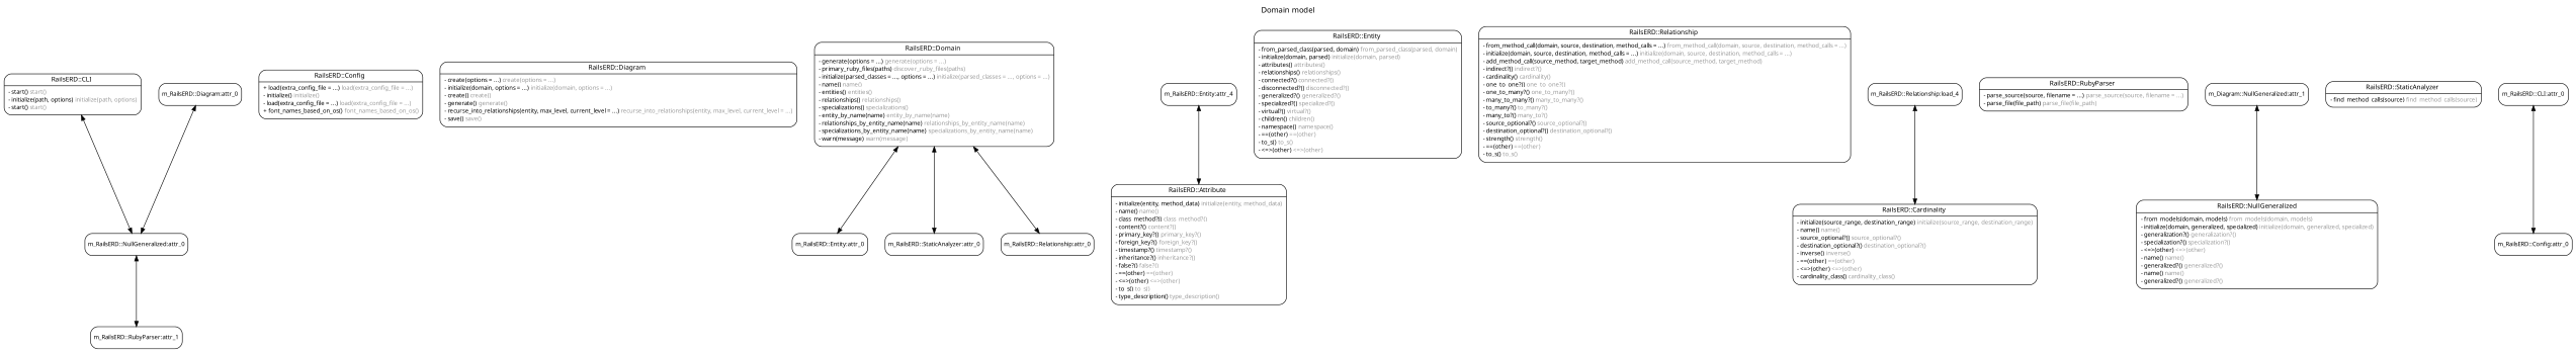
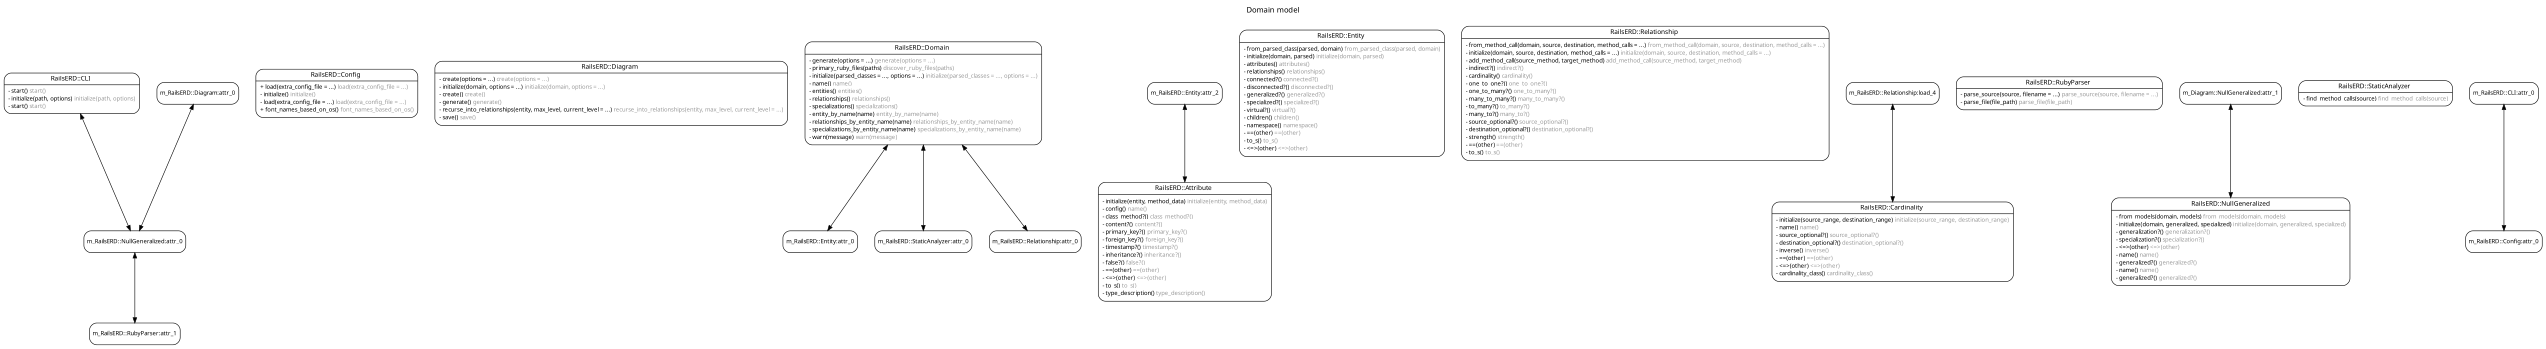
  digraph {
    concentrate=true
    fontname="Arial BoldMT"
    fontsize=13
    label="Domain model\n\n"
    labelloc=t
    nodesep=0.4
    rankdir=TB
    ranksep=0.5
    splines=spline
    node [fontname=ArialMT fontsize=10 margin="0.07,0.05" penwidth=1.0 shape=Mrecord]
    edge [arrowhead=normal arrowsize=0.9 arrowtail=normal dir=both fontname=ArialMT fontsize=7 labelangle=32 labeldistance=1.8 penwidth=1.0 weight=1.0]
    n1 [height=0.96042 label=<{<table border="0" align="center" cellspacing="0.5" cellpadding="0" width="134">   <tr><td align="center" valign="bottom" width="130"><font face="Arial BoldMT" point-size="11">RailsERD::CLI</font></td></tr> </table> | <table border="0" align="left" cellspacing="2" cellpadding="0" width="134">   <tr><td align="left" width="130" port="attr_0">- start() <font face="Arial ItalicMT" color="grey60">start()</font></td></tr>   <tr><td align="left" width="130" port="attr_1">- initialize(path, options) <font face="Arial ItalicMT" color="grey60">initialize(path, options)</font></td></tr>   <tr><td align="left" width="130" port="attr_2">- start() <font face="Arial ItalicMT" color="grey60">start()</font></td></tr> </table> }> width=3.0289]
    n2 [height=0.51389 label="m_RailsERD::NullGeneralized:attr_0" width=1.8796]
    n3 [height=0.51389 label="m_RailsERD::RubyParser:attr_1" width=2.1296]
    n4 [height=1.1444 label=<{<table border="0" align="center" cellspacing="0.5" cellpadding="0" width="134">   <tr><td align="center" valign="bottom" width="130"><font face="Arial BoldMT" point-size="11">RailsERD::Config</font></td></tr> </table> | <table border="0" align="left" cellspacing="2" cellpadding="0" width="134">   <tr><td align="left" width="130" port="attr_0">+ load(extra_config_file = ...) <font face="Arial ItalicMT" color="grey60">load(extra_config_file = ...)</font></td></tr>   <tr><td align="left" width="130" port="attr_1">- initialize() <font face="Arial ItalicMT" color="grey60">initialize()</font></td></tr>   <tr><td align="left" width="130" port="attr_2">- load(extra_config_file = ...) <font face="Arial ItalicMT" color="grey60">load(extra_config_file = ...)</font></td></tr>   <tr><td align="left" width="130" port="attr_3">+ font_names_based_on_os() <font face="Arial ItalicMT" color="grey60">font_names_based_on_os()</font></td></tr> </table> }> width=3.6956]
    n5 [height=1.5125 label=<{<table border="0" align="center" cellspacing="0.5" cellpadding="0" width="134">   <tr><td align="center" valign="bottom" width="130"><font face="Arial BoldMT" point-size="11">RailsERD::Diagram</font></td></tr> </table> | <table border="0" align="left" cellspacing="2" cellpadding="0" width="134">   <tr><td align="left" width="130" port="attr_0">- create(options = ...) <font face="Arial ItalicMT" color="grey60">create(options = ...)</font></td></tr>   <tr><td align="left" width="130" port="attr_1">- initialize(domain, options = ...) <font face="Arial ItalicMT" color="grey60">initialize(domain, options = ...)</font></td></tr>   <tr><td align="left" width="130" port="attr_2">- create() <font face="Arial ItalicMT" color="grey60">create()</font></td></tr>   <tr><td align="left" width="130" port="attr_3">- generate() <font face="Arial ItalicMT" color="grey60">generate()</font></td></tr>   <tr><td align="left" width="130" port="attr_4">- recurse_into_relationships(entity, max_level, current_level = ...) <font face="Arial ItalicMT" color="grey60">recurse_into_relationships(entity, max_level, current_level = ...)</font></td></tr>   <tr><td align="left" width="130" port="attr_5">- save() <font face="Arial ItalicMT" color="grey60">save()</font></td></tr> </table> }> width=7.9456]
    n6 [height=2.4326 label=<{<table border="0" align="center" cellspacing="0.5" cellpadding="0" width="134">   <tr><td align="center" valign="bottom" width="130"><font face="Arial BoldMT" point-size="11">RailsERD::Domain</font></td></tr> </table> | <table border="0" align="left" cellspacing="2" cellpadding="0" width="134">   <tr><td align="left" width="130" port="attr_0">- generate(options = ...) <font face="Arial ItalicMT" color="grey60">generate(options = ...)</font></td></tr>   <tr><td align="left" width="130" port="attr_1">- primary_ruby_files(paths) <font face="Arial ItalicMT" color="grey60">discover_ruby_files(paths)</font></td></tr>   <tr><td align="left" width="130" port="attr_2">- initialize(parsed_classes = ..., options = ...) <font face="Arial ItalicMT" color="grey60">initialize(parsed_classes = ..., options = ...)</font></td></tr>   <tr><td align="left" width="130" port="attr_3">- name() <font face="Arial ItalicMT" color="grey60">name()</font></td></tr>   <tr><td align="left" width="130" port="attr_4">- entities() <font face="Arial ItalicMT" color="grey60">entities()</font></td></tr>   <tr><td align="left" width="130" port="attr_5">- relationships() <font face="Arial ItalicMT" color="grey60">relationships()</font></td></tr>   <tr><td align="left" width="130" port="attr_6">- specializations() <font face="Arial ItalicMT" color="grey60">specializations()</font></td></tr>   <tr><td align="left" width="130" port="attr_7">- entity_by_name(name) <font face="Arial ItalicMT" color="grey60">entity_by_name(name)</font></td></tr>   <tr><td align="left" width="130" port="attr_8">- relationships_by_entity_name(name) <font face="Arial ItalicMT" color="grey60">relationships_by_entity_name(name)</font></td></tr>   <tr><td align="left" width="130" port="attr_9">- specializations_by_entity_name(name) <font face="Arial ItalicMT" color="grey60">specializations_by_entity_name(name)</font></td></tr>   <tr><td align="left" width="130" port="attr_10">- warn(message) <font face="Arial ItalicMT" color="grey60">warn(message)</font></td></tr> </table> }> width=5.5706]
    n7 [height=0.51389 label="m_RailsERD::Entity:attr_0" width=1.765]
    n8 [height=0.51389 label="m_RailsERD::StaticAnalyzer:attr_0" width=2.2963]
    n9 [height=0.51389 label="m_RailsERD::Relationship:attr_0" width=2.1608]
-   n10 [height=2.8007 label=<{<table border="0" align="center" cellspacing="0.5" cellpadding="0" width="134">   <tr><td align="center" valign="bottom" width="130"><font face="Arial BoldMT" point-size="11">RailsERD::Attribute</font></td></tr> </table> | <table border="0" align="left" cellspacing="2" cellpadding="0" width="134">   <tr><td align="left" width="130" port="attr_0">- initialize(entity, method_data) <font face="Arial ItalicMT" color="grey60">initialize(entity, method_data)</font></td></tr>   <tr><td align="left" width="130" port="attr_1">- name() <font face="Arial ItalicMT" color="grey60">name()</font></td></tr>   <tr><td align="left" width="130" port="attr_2">- class_method?() <font face="Arial ItalicMT" color="grey60">class_method?()</font></td></tr>   <tr><td align="left" width="130" port="attr_3">- content?() <font face="Arial ItalicMT" color="grey60">content?()</font></td></tr>   <tr><td align="left" width="130" port="attr_4">- primary_key?() <font face="Arial ItalicMT" color="grey60">primary_key?()</font></td></tr>   <tr><td align="left" width="130" port="attr_5">- foreign_key?() <font face="Arial ItalicMT" color="grey60">foreign_key?()</font></td></tr>   <tr><td align="left" width="130" port="attr_6">- timestamp?() <font face="Arial ItalicMT" color="grey60">timestamp?()</font></td></tr>   <tr><td align="left" width="130" port="attr_7">- inheritance?() <font face="Arial ItalicMT" color="grey60">inheritance?()</font></td></tr>   <tr><td align="left" width="130" port="attr_8">- false?() <font face="Arial ItalicMT" color="grey60">false?()</font></td></tr>   <tr><td align="left" width="130" port="attr_9">- ==(other) <font face="Arial ItalicMT" color="grey60">==(other)</font></td></tr>   <tr><td align="left" width="130" port="attr_10">- &lt;=&gt;(other) <font face="Arial ItalicMT" color="grey60">&lt;=&gt;(other)</font></td></tr>   <tr><td align="left" width="130" port="attr_11">- to_s() <font face="Arial ItalicMT" color="grey60">to_s()</font></td></tr>   <tr><td align="left" width="130" port="attr_12">- type_description() <font face="Arial ItalicMT" color="grey60">type_description()</font></td></tr> </table> }> width=3.8206]
+   n10 [height=2.8007 label=<{<table border="0" align="center" cellspacing="0.5" cellpadding="0" width="134">   <tr><td align="center" valign="bottom" width="130"><font face="Arial BoldMT" point-size="11">RailsERD::Attribute</font></td></tr> </table> | <table border="0" align="left" cellspacing="2" cellpadding="0" width="134">   <tr><td align="left" width="130" port="attr_0">- initialize(entity, method_data) <font face="Arial ItalicMT" color="grey60">initialize(entity, method_data)</font></td></tr>   <tr><td align="left" width="130" port="attr_1">- config() <font face="Arial ItalicMT" color="grey60">name()</font></td></tr>   <tr><td align="left" width="130" port="attr_2">- class_method?() <font face="Arial ItalicMT" color="grey60">class_method?()</font></td></tr>   <tr><td align="left" width="130" port="attr_3">- content?() <font face="Arial ItalicMT" color="grey60">content?()</font></td></tr>   <tr><td align="left" width="130" port="attr_4">- primary_key?() <font face="Arial ItalicMT" color="grey60">primary_key?()</font></td></tr>   <tr><td align="left" width="130" port="attr_5">- foreign_key?() <font face="Arial ItalicMT" color="grey60">foreign_key?()</font></td></tr>   <tr><td align="left" width="130" port="attr_6">- timestamp?() <font face="Arial ItalicMT" color="grey60">timestamp?()</font></td></tr>   <tr><td align="left" width="130" port="attr_7">- inheritance?() <font face="Arial ItalicMT" color="grey60">inheritance?()</font></td></tr>   <tr><td align="left" width="130" port="attr_8">- false?() <font face="Arial ItalicMT" color="grey60">false?()</font></td></tr>   <tr><td align="left" width="130" port="attr_9">- ==(other) <font face="Arial ItalicMT" color="grey60">==(other)</font></td></tr>   <tr><td align="left" width="130" port="attr_10">- &lt;=&gt;(other) <font face="Arial ItalicMT" color="grey60">&lt;=&gt;(other)</font></td></tr>   <tr><td align="left" width="130" port="attr_11">- to_s() <font face="Arial ItalicMT" color="grey60">to_s()</font></td></tr>   <tr><td align="left" width="130" port="attr_12">- type_description() <font face="Arial ItalicMT" color="grey60">type_description()</font></td></tr> </table> }> width=3.8206]
    n11 [height=2.9847 label=<{<table border="0" align="center" cellspacing="0.5" cellpadding="0" width="134">   <tr><td align="center" valign="bottom" width="130"><font face="Arial BoldMT" point-size="11">RailsERD::Entity</font></td></tr> </table> | <table border="0" align="left" cellspacing="2" cellpadding="0" width="134">   <tr><td align="left" width="130" port="attr_0">- from_parsed_class(parsed, domain) <font face="Arial ItalicMT" color="grey60">from_parsed_class(parsed, domain)</font></td></tr>   <tr><td align="left" width="130" port="attr_1">- initialize(domain, parsed) <font face="Arial ItalicMT" color="grey60">initialize(domain, parsed)</font></td></tr>   <tr><td align="left" width="130" port="attr_2">- attributes() <font face="Arial ItalicMT" color="grey60">attributes()</font></td></tr>   <tr><td align="left" width="130" port="attr_3">- relationships() <font face="Arial ItalicMT" color="grey60">relationships()</font></td></tr>   <tr><td align="left" width="130" port="attr_4">- connected?() <font face="Arial ItalicMT" color="grey60">connected?()</font></td></tr>   <tr><td align="left" width="130" port="attr_5">- disconnected?() <font face="Arial ItalicMT" color="grey60">disconnected?()</font></td></tr>   <tr><td align="left" width="130" port="attr_6">- generalized?() <font face="Arial ItalicMT" color="grey60">generalized?()</font></td></tr>   <tr><td align="left" width="130" port="attr_7">- specialized?() <font face="Arial ItalicMT" color="grey60">specialized?()</font></td></tr>   <tr><td align="left" width="130" port="attr_8">- virtual?() <font face="Arial ItalicMT" color="grey60">virtual?()</font></td></tr>   <tr><td align="left" width="130" port="attr_9">- children() <font face="Arial ItalicMT" color="grey60">children()</font></td></tr>   <tr><td align="left" width="130" port="attr_10">- namespace() <font face="Arial ItalicMT" color="grey60">namespace()</font></td></tr>   <tr><td align="left" width="130" port="attr_11">- ==(other) <font face="Arial ItalicMT" color="grey60">==(other)</font></td></tr>   <tr><td align="left" width="130" port="attr_12">- to_s() <font face="Arial ItalicMT" color="grey60">to_s()</font></td></tr>   <tr><td align="left" width="130" port="attr_13">- &lt;=&gt;(other) <font face="Arial ItalicMT" color="grey60">&lt;=&gt;(other)</font></td></tr> </table> }> width=4.6331]
    n12 [height=3.1687 label=<{<table border="0" align="center" cellspacing="0.5" cellpadding="0" width="134">   <tr><td align="center" valign="bottom" width="130"><font face="Arial BoldMT" point-size="11">RailsERD::Relationship</font></td></tr> </table> | <table border="0" align="left" cellspacing="2" cellpadding="0" width="134">   <tr><td align="left" width="130" port="attr_0">- from_method_call(domain, source, destination, method_calls = ...) <font face="Arial ItalicMT" color="grey60">from_method_call(domain, source, destination, method_calls = ...)</font></td></tr>   <tr><td align="left" width="130" port="attr_1">- initialize(domain, source, destination, method_calls = ...) <font face="Arial ItalicMT" color="grey60">initialize(domain, source, destination, method_calls = ...)</font></td></tr>   <tr><td align="left" width="130" port="attr_2">- add_method_call(source_method, target_method) <font face="Arial ItalicMT" color="grey60">add_method_call(source_method, target_method)</font></td></tr>   <tr><td align="left" width="130" port="attr_3">- indirect?() <font face="Arial ItalicMT" color="grey60">indirect?()</font></td></tr>   <tr><td align="left" width="130" port="attr_4">- cardinality() <font face="Arial ItalicMT" color="grey60">cardinality()</font></td></tr>   <tr><td align="left" width="130" port="attr_5">- one_to_one?() <font face="Arial ItalicMT" color="grey60">one_to_one?()</font></td></tr>   <tr><td align="left" width="130" port="attr_6">- one_to_many?() <font face="Arial ItalicMT" color="grey60">one_to_many?()</font></td></tr>   <tr><td align="left" width="130" port="attr_7">- many_to_many?() <font face="Arial ItalicMT" color="grey60">many_to_many?()</font></td></tr>   <tr><td align="left" width="130" port="attr_8">- to_many?() <font face="Arial ItalicMT" color="grey60">to_many?()</font></td></tr>   <tr><td align="left" width="130" port="attr_9">- many_to?() <font face="Arial ItalicMT" color="grey60">many_to?()</font></td></tr>   <tr><td align="left" width="130" port="attr_10">- source_optional?() <font face="Arial ItalicMT" color="grey60">source_optional?()</font></td></tr>   <tr><td align="left" width="130" port="attr_11">- destination_optional?() <font face="Arial ItalicMT" color="grey60">destination_optional?()</font></td></tr>   <tr><td align="left" width="130" port="attr_12">- strength() <font face="Arial ItalicMT" color="grey60">strength()</font></td></tr>   <tr><td align="left" width="130" port="attr_13">- ==(other) <font face="Arial ItalicMT" color="grey60">==(other)</font></td></tr>   <tr><td align="left" width="130" port="attr_14">- to_s() <font face="Arial ItalicMT" color="grey60">to_s()</font></td></tr> </table> }> width=8.3206]
    n13 [height=1.8806 label=<{<table border="0" align="center" cellspacing="0.5" cellpadding="0" width="134">   <tr><td align="center" valign="bottom" width="130"><font face="Arial BoldMT" point-size="11">RailsERD::Cardinality</font></td></tr> </table> | <table border="0" align="left" cellspacing="2" cellpadding="0" width="134">   <tr><td align="left" width="130" port="attr_0">- initialize(source_range, destination_range) <font face="Arial ItalicMT" color="grey60">initialize(source_range, destination_range)</font></td></tr>   <tr><td align="left" width="130" port="attr_1">- name() <font face="Arial ItalicMT" color="grey60">name()</font></td></tr>   <tr><td align="left" width="130" port="attr_2">- source_optional?() <font face="Arial ItalicMT" color="grey60">source_optional?()</font></td></tr>   <tr><td align="left" width="130" port="attr_3">- destination_optional?() <font face="Arial ItalicMT" color="grey60">destination_optional?()</font></td></tr>   <tr><td align="left" width="130" port="attr_4">- inverse() <font face="Arial ItalicMT" color="grey60">inverse()</font></td></tr>   <tr><td align="left" width="130" port="attr_5">- ==(other) <font face="Arial ItalicMT" color="grey60">==(other)</font></td></tr>   <tr><td align="left" width="130" port="attr_6">- &lt;=&gt;(other) <font face="Arial ItalicMT" color="grey60">&lt;=&gt;(other)</font></td></tr>   <tr><td align="left" width="130" port="attr_7">- cardinality_class() <font face="Arial ItalicMT" color="grey60">cardinality_class()</font></td></tr> </table> }> width=5.3831]
    n14 [height=0.77639 label=<{<table border="0" align="center" cellspacing="0.5" cellpadding="0" width="134">   <tr><td align="center" valign="bottom" width="130"><font face="Arial BoldMT" point-size="11">RailsERD::RubyParser</font></td></tr> </table> | <table border="0" align="left" cellspacing="2" cellpadding="0" width="134">   <tr><td align="left" width="130" port="attr_0">- parse_source(source, filename = ...) <font face="Arial ItalicMT" color="grey60">parse_source(source, filename = ...)</font></td></tr>   <tr><td align="left" width="130" port="attr_1">- parse_file(file_path) <font face="Arial ItalicMT" color="grey60">parse_file(file_path)</font></td></tr> </table> }> width=4.6956]
    n15 [height=2.0646 label=<{<table border="0" align="center" cellspacing="0.5" cellpadding="0" width="134">   <tr><td align="center" valign="bottom" width="130"><font face="Arial BoldMT" point-size="11">RailsERD::NullGeneralized</font></td></tr> </table> | <table border="0" align="left" cellspacing="2" cellpadding="0" width="134">   <tr><td align="left" width="130" port="attr_0">- from_models(domain, models) <font face="Arial ItalicMT" color="grey60">from_models(domain, models)</font></td></tr>   <tr><td align="left" width="130" port="attr_1">- initialize(domain, generalized, specialized) <font face="Arial ItalicMT" color="grey60">initialize(domain, generalized, specialized)</font></td></tr>   <tr><td align="left" width="130" port="attr_2">- generalization?() <font face="Arial ItalicMT" color="grey60">generalization?()</font></td></tr>   <tr><td align="left" width="130" port="attr_3">- specialization?() <font face="Arial ItalicMT" color="grey60">specialization?()</font></td></tr>   <tr><td align="left" width="130" port="attr_4">- &lt;=&gt;(other) <font face="Arial ItalicMT" color="grey60">&lt;=&gt;(other)</font></td></tr>   <tr><td align="left" width="130" port="attr_5">- name() <font face="Arial ItalicMT" color="grey60">name()</font></td></tr>   <tr><td align="left" width="130" port="attr_6">- generalized?() <font face="Arial ItalicMT" color="grey60">generalized?()</font></td></tr>   <tr><td align="left" width="130" port="attr_7">- name() <font face="Arial ItalicMT" color="grey60">name()</font></td></tr>   <tr><td align="left" width="130" port="attr_8">- generalized?() <font face="Arial ItalicMT" color="grey60">generalized?()</font></td></tr> </table> }> width=5.4039]
    n16 [height=0.59236 label=<{<table border="0" align="center" cellspacing="0.5" cellpadding="0" width="134">   <tr><td align="center" valign="bottom" width="130"><font face="Arial BoldMT" point-size="11">RailsERD::StaticAnalyzer</font></td></tr> </table> | <table border="0" align="left" cellspacing="2" cellpadding="0" width="134">   <tr><td align="left" width="130" port="attr_0">- find_method_calls(source) <font face="Arial ItalicMT" color="grey60">find_method_calls(source)</font></td></tr> </table> }> width=3.4872]
    n17 [height=0.51389 label="m_RailsERD::CLI:attr_0" width=1.6296]
    n18 [height=0.51389 label="m_RailsERD::Config:attr_0" width=1.8067]
    n19 [height=0.51389 label="m_RailsERD::Diagram:attr_0" width=1.9213]
-   n20 [height=0.51389 label="m_RailsERD::Entity:attr_4" width=1.765]
+   n20 [height=0.51389 label="m_RailsERD::Entity:attr_2" width=1.765]
    n21 [height=0.51389 label="m_RailsERD::Relationship:load_4" width=2.1608]
    n22 [height=0.51389 label="m_Diagram::NullGeneralized:attr_1" width=2.3692]
    n1 -> n2
    n2 -> n3
    n6 -> n7
    n6 -> n8
    n6 -> n9
    n17 -> n18
    n19 -> n2
    n20 -> n10
    n21 -> n13
    n22 -> n15
  }
